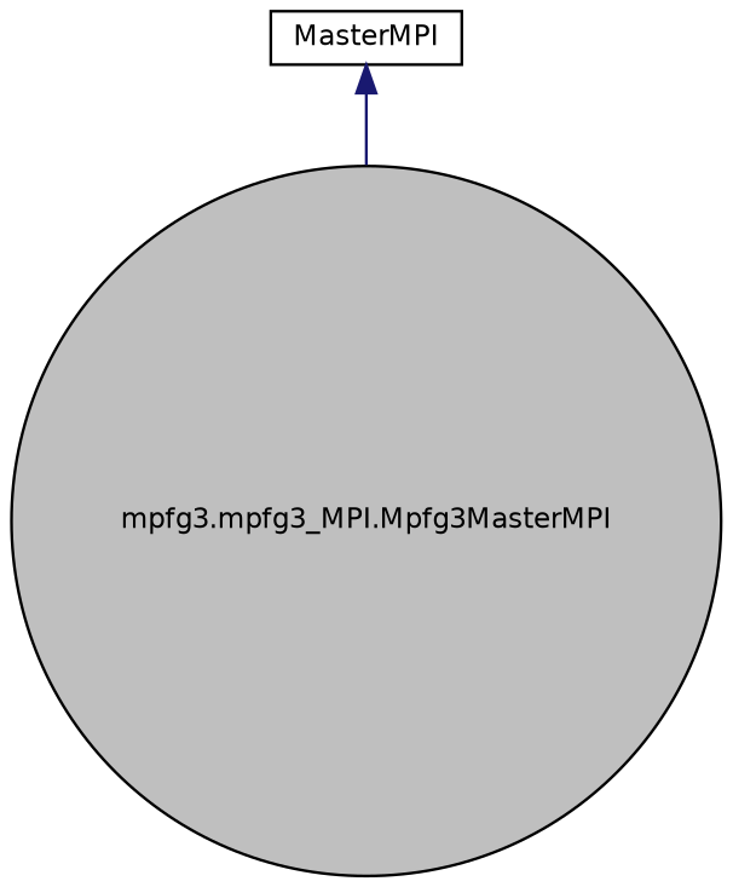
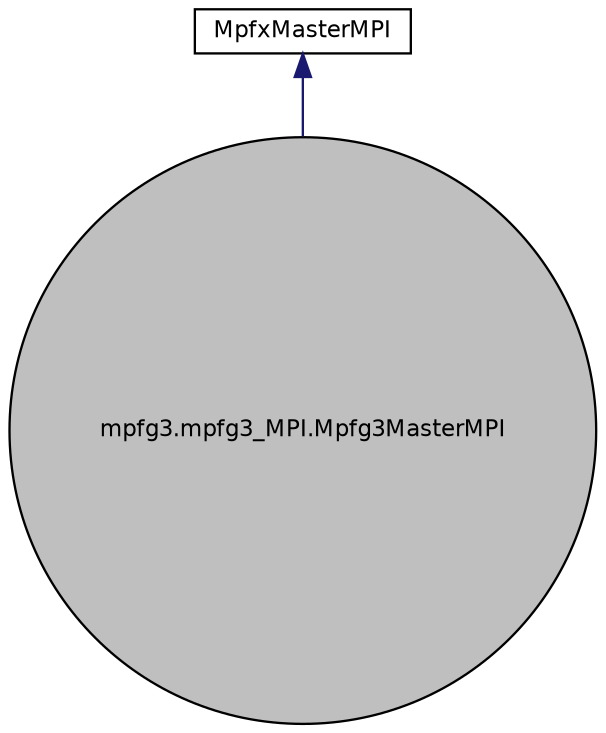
  digraph {
    node [color=black fontname=Helvetica fontsize=10 style=filled]
    n1 [fillcolor=grey75 fontcolor=black height=0.2 label="mpfg3.mpfg3_MPI.Mpfg3MasterMPI" shape=circle width=0.4]
-   n2 [fillcolor=white height=0.2 label=MasterMPI shape=box width=0.4]
+   n2 [fillcolor=white height=0.2 label=MpfxMasterMPI shape=box width=0.4]
    n2 -> n1 [color=midnightblue dir=back fontname=Helvetica fontsize=10 labelfontname=Helvetica labelfontsize=10 style=solid]
  }
